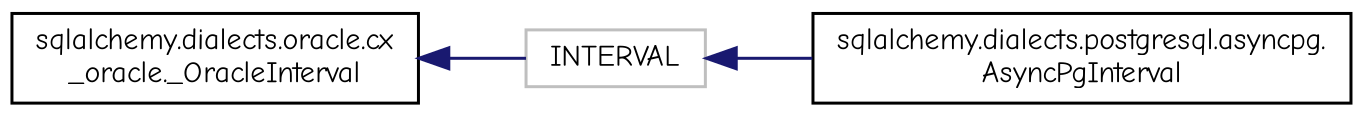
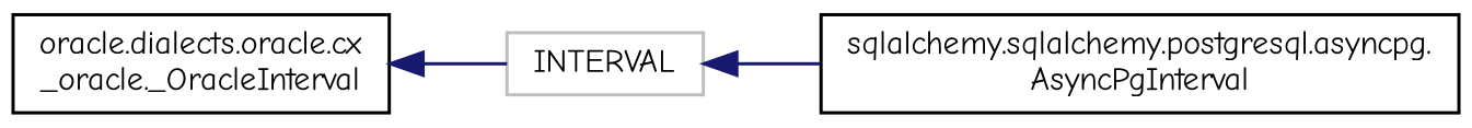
  digraph {
    fontname="Comic Neue"
    rankdir=LR
    node [color=black fillcolor=white fontname="Comic Neue" fontsize=10 shape=record style=filled]
    edge [color=midnightblue dir=back fontname="Comic Neue" fontsize=10 labelfontname=Helvetica labelfontsize=10 style=solid]
    n1 [color=grey75 height=0.2 label=INTERVAL width=0.4]
-   n2 [height=0.2 label="sqlalchemy.dialects.postgresql.asyncpg.\lAsyncPgInterval" width=0.4]
-   n3 [height=0.2 label="sqlalchemy.dialects.oracle.cx\l_oracle._OracleInterval" width=0.4]
+   n2 [height=0.2 label="sqlalchemy.sqlalchemy.postgresql.asyncpg.\lAsyncPgInterval" width=0.4]
+   n3 [height=0.2 label="oracle.dialects.oracle.cx\l_oracle._OracleInterval" width=0.4]
    n1 -> n2
    n3 -> n1
  }
